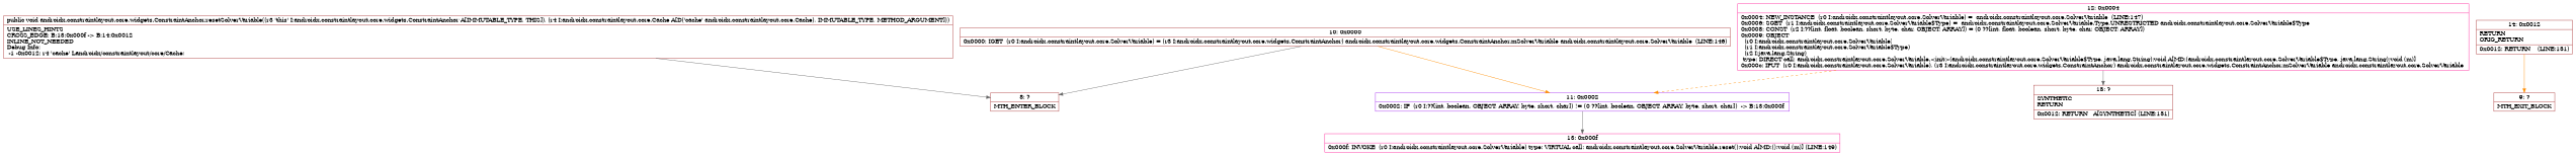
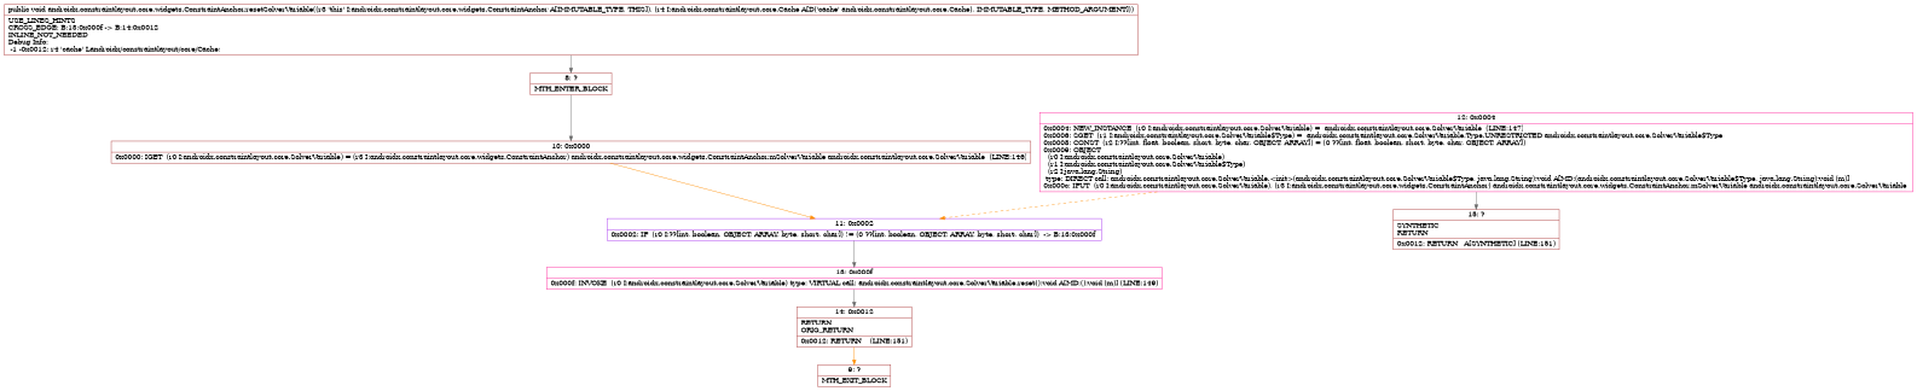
  digraph {
    node [color=brown shape=record]
    edge [color=gray40]
    n1 [label="{8\:\ ?|MTH_ENTER_BLOCK\l}"]
    n2 [label="{10\:\ 0x0000|0x0000: IGET  (r0 I:androidx.constraintlayout.core.SolverVariable) = (r3 I:androidx.constraintlayout.core.widgets.ConstraintAnchor) androidx.constraintlayout.core.widgets.ConstraintAnchor.mSolverVariable androidx.constraintlayout.core.SolverVariable  (LINE:146)\l}"]
    n3 [color=purple label="{11\:\ 0x0002|0x0002: IF  (r0 I:??[int, boolean, OBJECT, ARRAY, byte, short, char]) != (0 ??[int, boolean, OBJECT, ARRAY, byte, short, char])  \-\> B:13:0x000f \l}"]
    n4 [color=deeppink label="{13\:\ 0x000f|0x000f: INVOKE  (r0 I:androidx.constraintlayout.core.SolverVariable) type: VIRTUAL call: androidx.constraintlayout.core.SolverVariable.reset():void A[MD:():void (m)] (LINE:149)\l}"]
    n5 [color=deeppink label="{12\:\ 0x0004|0x0004: NEW_INSTANCE  (r0 I:androidx.constraintlayout.core.SolverVariable) =  androidx.constraintlayout.core.SolverVariable  (LINE:147)\l0x0006: SGET  (r1 I:androidx.constraintlayout.core.SolverVariable$Type) =  androidx.constraintlayout.core.SolverVariable.Type.UNRESTRICTED androidx.constraintlayout.core.SolverVariable$Type \l0x0008: CONST  (r2 I:??[int, float, boolean, short, byte, char, OBJECT, ARRAY]) = (0 ??[int, float, boolean, short, byte, char, OBJECT, ARRAY]) \l0x0009: OBJECT  \l  (r0 I:androidx.constraintlayout.core.SolverVariable)\l  (r1 I:androidx.constraintlayout.core.SolverVariable$Type)\l  (r2 I:java.lang.String)\l type: DIRECT call: androidx.constraintlayout.core.SolverVariable.\<init\>(androidx.constraintlayout.core.SolverVariable$Type, java.lang.String):void A[MD:(androidx.constraintlayout.core.SolverVariable$Type, java.lang.String):void (m)]\l0x000c: IPUT  (r0 I:androidx.constraintlayout.core.SolverVariable), (r3 I:androidx.constraintlayout.core.widgets.ConstraintAnchor) androidx.constraintlayout.core.widgets.ConstraintAnchor.mSolverVariable androidx.constraintlayout.core.SolverVariable \l}"]
    n6 [label="{15\:\ ?|SYNTHETIC\lRETURN\l|0x0012: RETURN   A[SYNTHETIC] (LINE:151)\l}"]
    n7 [label="{14\:\ 0x0012|RETURN\lORIG_RETURN\l|0x0012: RETURN    (LINE:151)\l}"]
    n8 [label="{9\:\ ?|MTH_EXIT_BLOCK\l}"]
    n9 [label="{public void androidx.constraintlayout.core.widgets.ConstraintAnchor.resetSolverVariable((r3 'this' I:androidx.constraintlayout.core.widgets.ConstraintAnchor A[IMMUTABLE_TYPE, THIS]), (r4 I:androidx.constraintlayout.core.Cache A[D('cache' androidx.constraintlayout.core.Cache), IMMUTABLE_TYPE, METHOD_ARGUMENT]))  | USE_LINES_HINTS\lCROSS_EDGE: B:13:0x000f \-\> B:14:0x0012\lINLINE_NOT_NEEDED\lDebug Info:\l  \-1 \-0x0012: r4 'cache' Landroidx\/constraintlayout\/core\/Cache;\l}"]
-   n2 -> n1
+   n1 -> n2
    n2 -> n3 [color=darkorange]
    n3 -> n4
+   n4 -> n7
    n5 -> n3 [color=darkorange style=dashed]
    n5 -> n6
    n7 -> n8 [color=darkorange]
    n9 -> n1
  }
